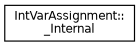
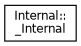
  digraph {
    rankdir=LR
-   n1 [color=black fillcolor=white fontname=Helvetica fontsize=10 height=0.2 label="IntVarAssignment::\l_Internal" shape=record style=filled width=0.4]
+   n1 [color=black fillcolor=white fontname=Helvetica fontsize=10 height=0.2 label="Internal::\l_Internal" shape=record style=filled width=0.4]
  }
